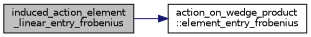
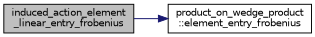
  digraph {
    rankdir=LR
    node [color=black fontname=Helvetica fontsize=10 shape=record style=filled]
    n1 [fillcolor=grey75 fontcolor=black height=0.2 label="induced_action_element\l_linear_entry_frobenius" width=0.4]
-   n2 [fillcolor=white height=0.2 label="action_on_wedge_product\l::element_entry_frobenius" width=0.4]
+   n2 [fillcolor=white height=0.2 label="product_on_wedge_product\l::element_entry_frobenius" width=0.4]
    n1 -> n2 [color=midnightblue fontname=Helvetica fontsize=10 labelfontname=Helvetica labelfontsize=10 style=solid]
  }
